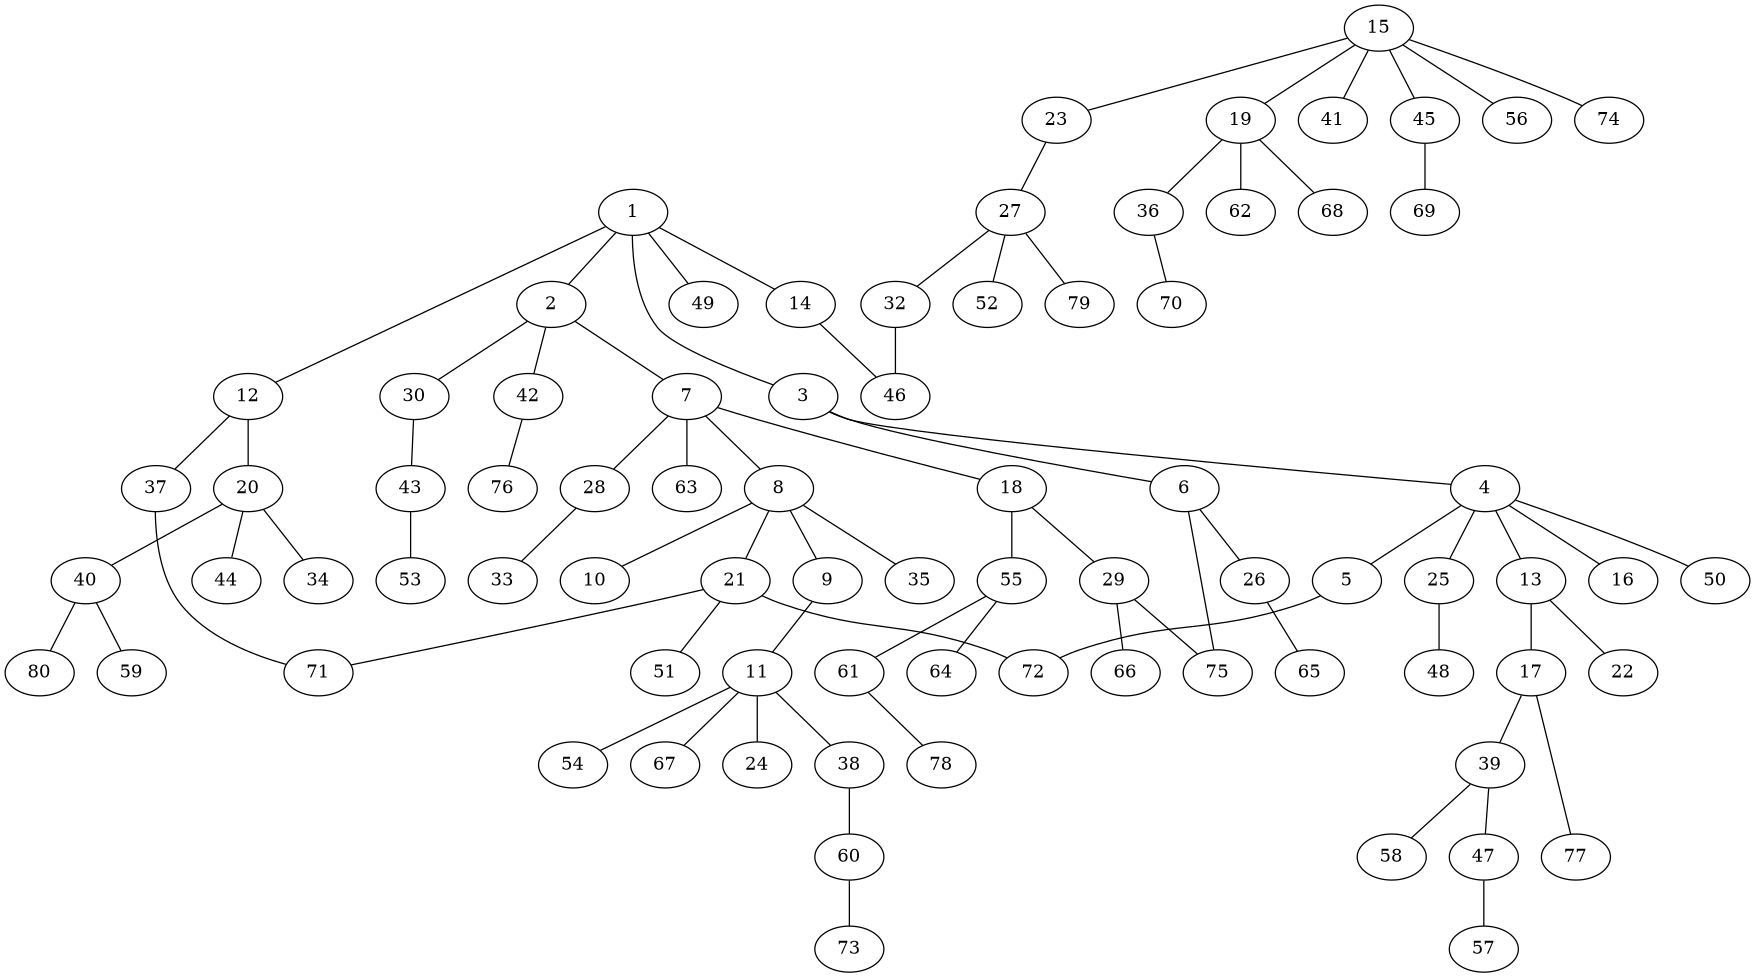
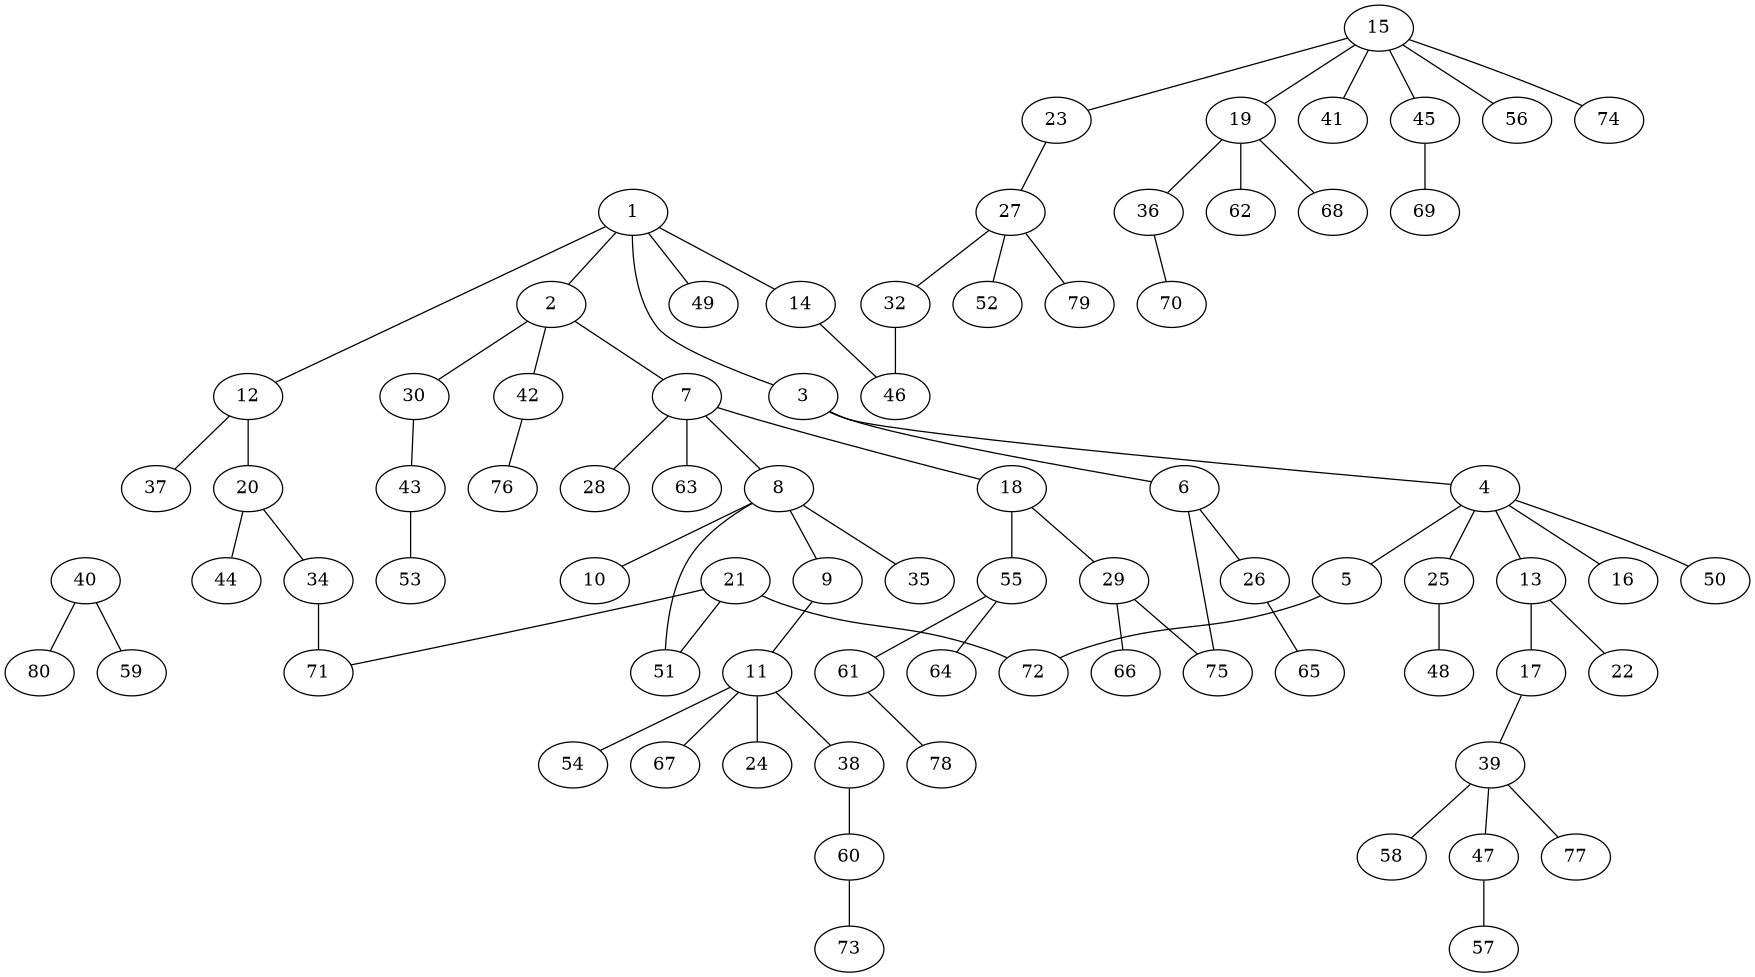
  graph {
    1
    2
    3
    12
    14
    49
    7
    30
    42
    4
    6
    20
    37
    46
    8
    18
    28
    63
    43
    76
    5
    13
    16
    25
    50
    26
    75
    34
    40
    44
    71
    9
    10
    21
    35
    29
    55
-   33
    53
    72
    17
    22
    48
    65
    39
    11
    51
    66
    61
    64
    24
    38
    54
    67
    15
    19
    23
    41
    45
    56
    74
    60
    36
    62
    68
    27
    69
    73
    59
    80
    47
    58
    77
    70
    32
    52
    79
    57
    78
    1 -- 2
    1 -- 3
    1 -- 12
    1 -- 14
    1 -- 49
    2 -- 7
    2 -- 30
    2 -- 42
    3 -- 4
    3 -- 6
    12 -- 20
    12 -- 37
    14 -- 46
    7 -- 8
    7 -- 18
    7 -- 28
    7 -- 63
    30 -- 43
    42 -- 76
    4 -- 5
    4 -- 13
    4 -- 16
    4 -- 25
    4 -- 50
    6 -- 26
    6 -- 75
    20 -- 34
-   20 -- 40
    20 -- 44
-   37 -- 71
+   34 -- 71
    8 -- 9
    8 -- 10
-   8 -- 21
+   8 -- 51
    8 -- 35
    18 -- 29
    18 -- 55
-   28 -- 33
    43 -- 53
    5 -- 72
    13 -- 17
    13 -- 22
    25 -- 48
    26 -- 65
    40 -- 59
    40 -- 80
    9 -- 11
    21 -- 71
    21 -- 72
    21 -- 51
    29 -- 75
    29 -- 66
    55 -- 61
    55 -- 64
    17 -- 39
    39 -- 47
    39 -- 58
-   17 -- 77
+   39 -- 77
    11 -- 24
    11 -- 38
    11 -- 54
    11 -- 67
    61 -- 78
    38 -- 60
    15 -- 19
    15 -- 23
    15 -- 41
    15 -- 45
    15 -- 56
    15 -- 74
    19 -- 36
    19 -- 62
    19 -- 68
    23 -- 27
    45 -- 69
    60 -- 73
    36 -- 70
    27 -- 32
    27 -- 52
    27 -- 79
    47 -- 57
    32 -- 46
  }
